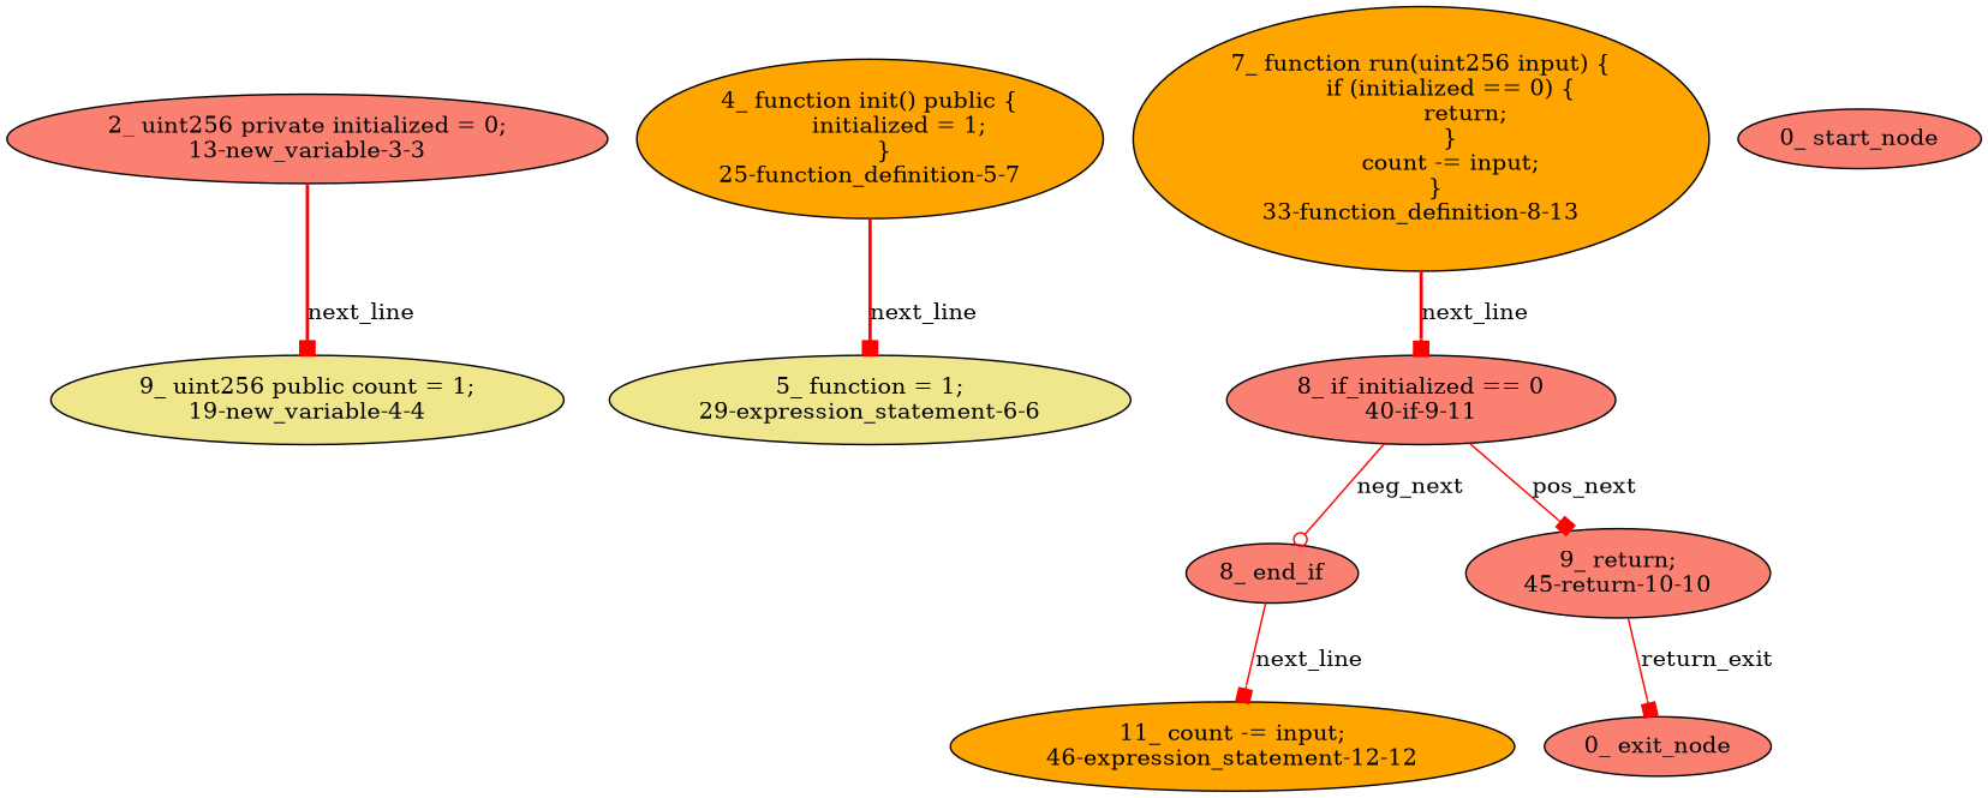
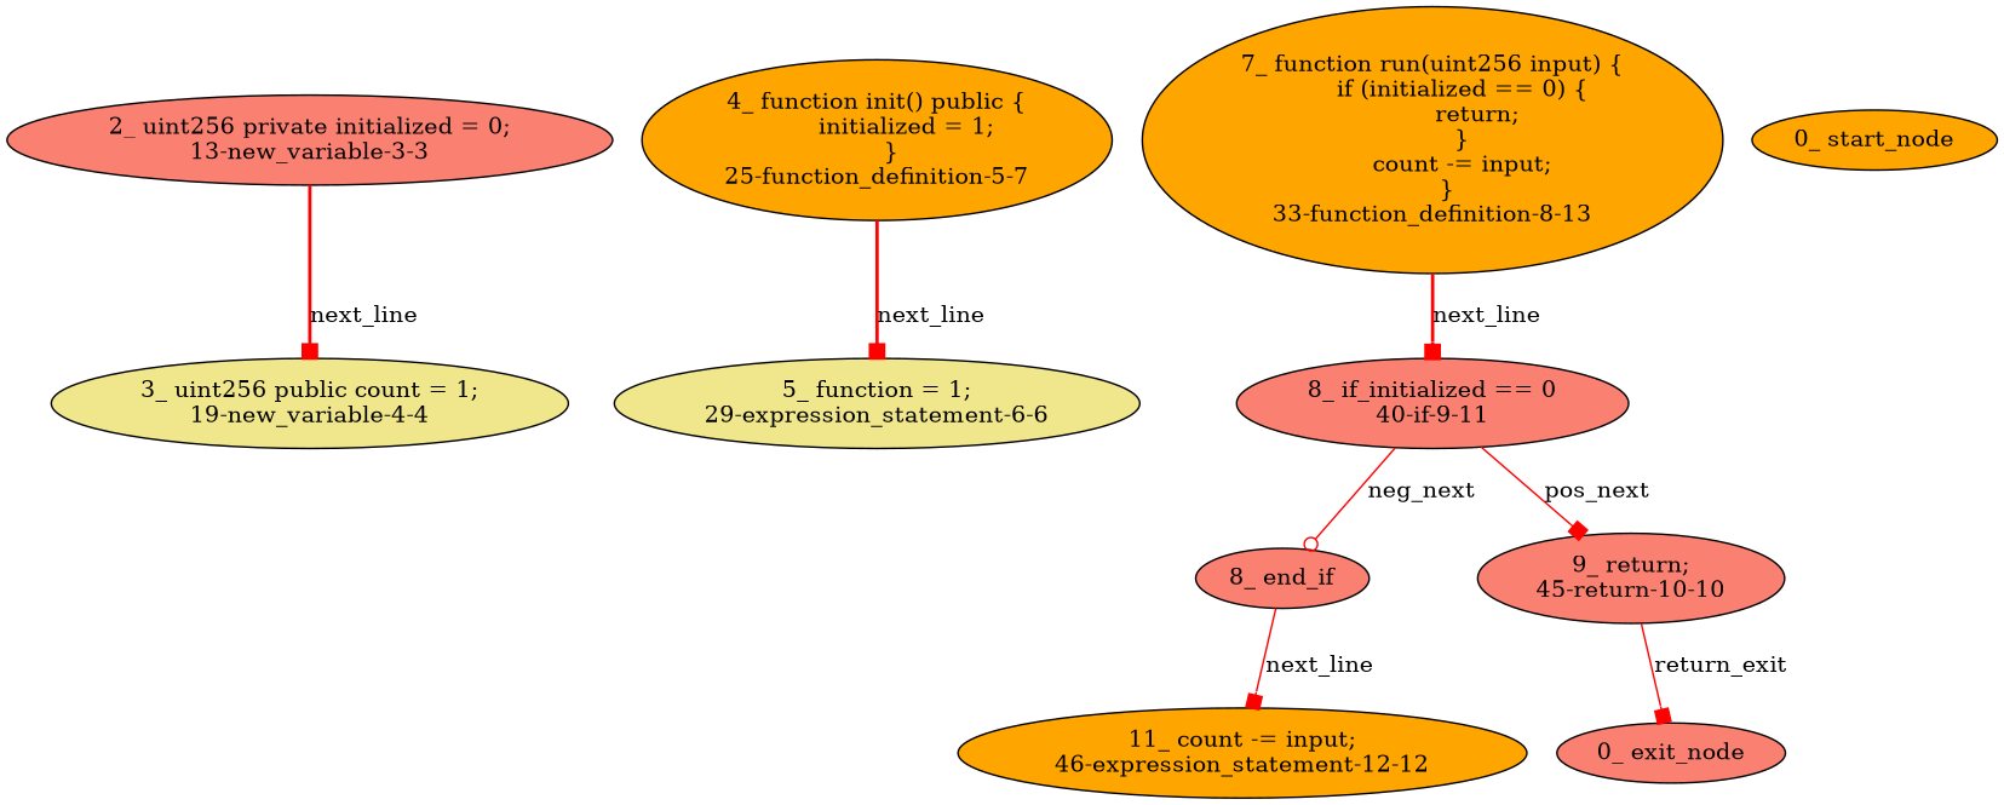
  digraph {
    node [fillcolor=salmon style=filled type_label=new_variable method="run(uint256 input)"]
    edge [arrowhead=box color=red controlflow_type=next_line edge_type=CFG_edge style=solid]
    n1 [label="2_ uint256 private initialized = 0;\n13-new_variable-3-3" method=""]
-   n2 [fillcolor=khaki label="9_ uint256 public count = 1;\n19-new_variable-4-4" method=""]
+   n2 [fillcolor=khaki label="3_ uint256 public count = 1;\n19-new_variable-4-4" method=""]
    n3 [fillcolor=orange label="4_ function init() public {\n        initialized = 1;\n    }\n25-function_definition-5-7" method="init()" type_label=function_definition]
    n4 [fillcolor=khaki label="5_ function = 1;\n29-expression_statement-6-6" method="init()" type_label=expression_statement]
    n5 [fillcolor=orange label="7_ function run(uint256 input) {\n        if (initialized == 0) {\n            return;\n        }\n        count -= input;\n    }\n33-function_definition-8-13" type_label=function_definition]
    n6 [label="8_ if_initialized == 0\n40-if-9-11" type_label=if]
    n7 [label="8_ end_if" type_label=end_if]
    n8 [label="9_ return;\n45-return-10-10" type_label=return]
    n9 [fillcolor=orange label="11_ count -= input;\n46-expression_statement-12-12" type_label=expression_statement]
    n10 [label="0_ exit_node" type_label=exit method=""]
-   n11 [label="0_ start_node" type_label=start method=""]
+   n11 [fillcolor=orange label="0_ start_node" type_label=start method=""]
    n1 -> n2 [label=next_line style=bold]
    n3 -> n4 [label=next_line style=bold]
    n5 -> n6 [label=next_line style=bold]
    n6 -> n7 [arrowhead=odot controlflow_type=neg_next label=neg_next]
    n6 -> n8 [controlflow_type=pos_next label=pos_next]
    n7 -> n9 [label=next_line]
    n8 -> n10 [controlflow_type=return_exit label=return_exit]
  }
